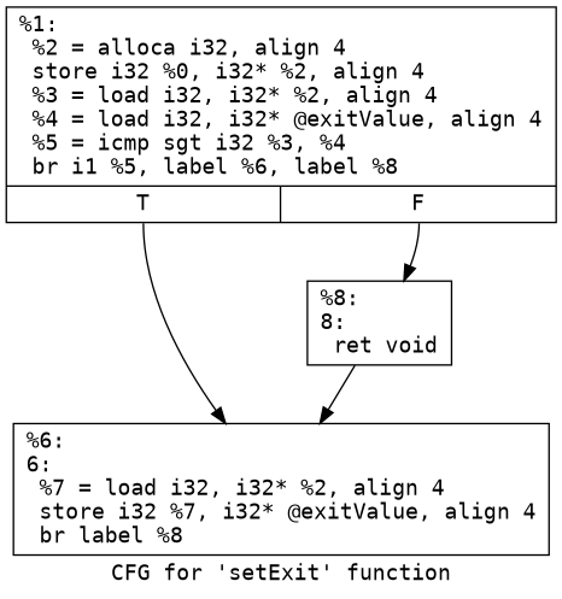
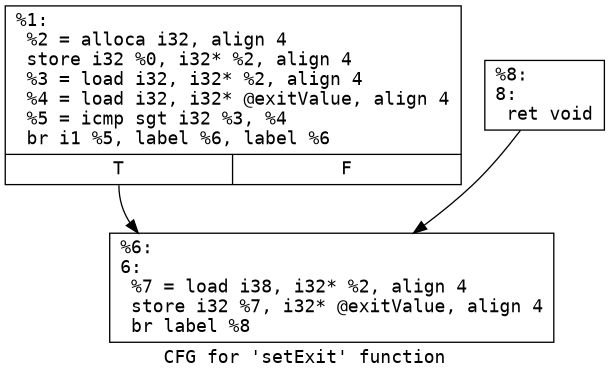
  digraph {
    fontname="DejaVu Sans Mono"
    label="CFG for 'setExit' function"
    node [fontname="DejaVu Sans Mono" shape=record]
    edge [fontname="DejaVu Sans Mono"]
-   n1 [label="{%1:\l  %2 = alloca i32, align 4\l  store i32 %0, i32* %2, align 4\l  %3 = load i32, i32* %2, align 4\l  %4 = load i32, i32* @exitValue, align 4\l  %5 = icmp sgt i32 %3, %4\l  br i1 %5, label %6, label %8\l|{<s0>T|<s1>F}}"]
-   n2 [label="{%6:\l6:                                                \l  %7 = load i32, i32* %2, align 4\l  store i32 %7, i32* @exitValue, align 4\l  br label %8\l}"]
+   n1 [label="{%1:\l  %2 = alloca i32, align 4\l  store i32 %0, i32* %2, align 4\l  %3 = load i32, i32* %2, align 4\l  %4 = load i32, i32* @exitValue, align 4\l  %5 = icmp sgt i32 %3, %4\l  br i1 %5, label %6, label %6\l|{<s0>T|<s1>F}}"]
+   n2 [label="{%6:\l6:                                                \l  %7 = load i38, i32* %2, align 4\l  store i32 %7, i32* @exitValue, align 4\l  br label %8\l}"]
    n3 [label="{%8:\l8:                                                \l  ret void\l}"]
    n1 -> n2 [tailport=s0]
-   n1 -> n3 [tailport=s1]
    n3 -> n2
  }
